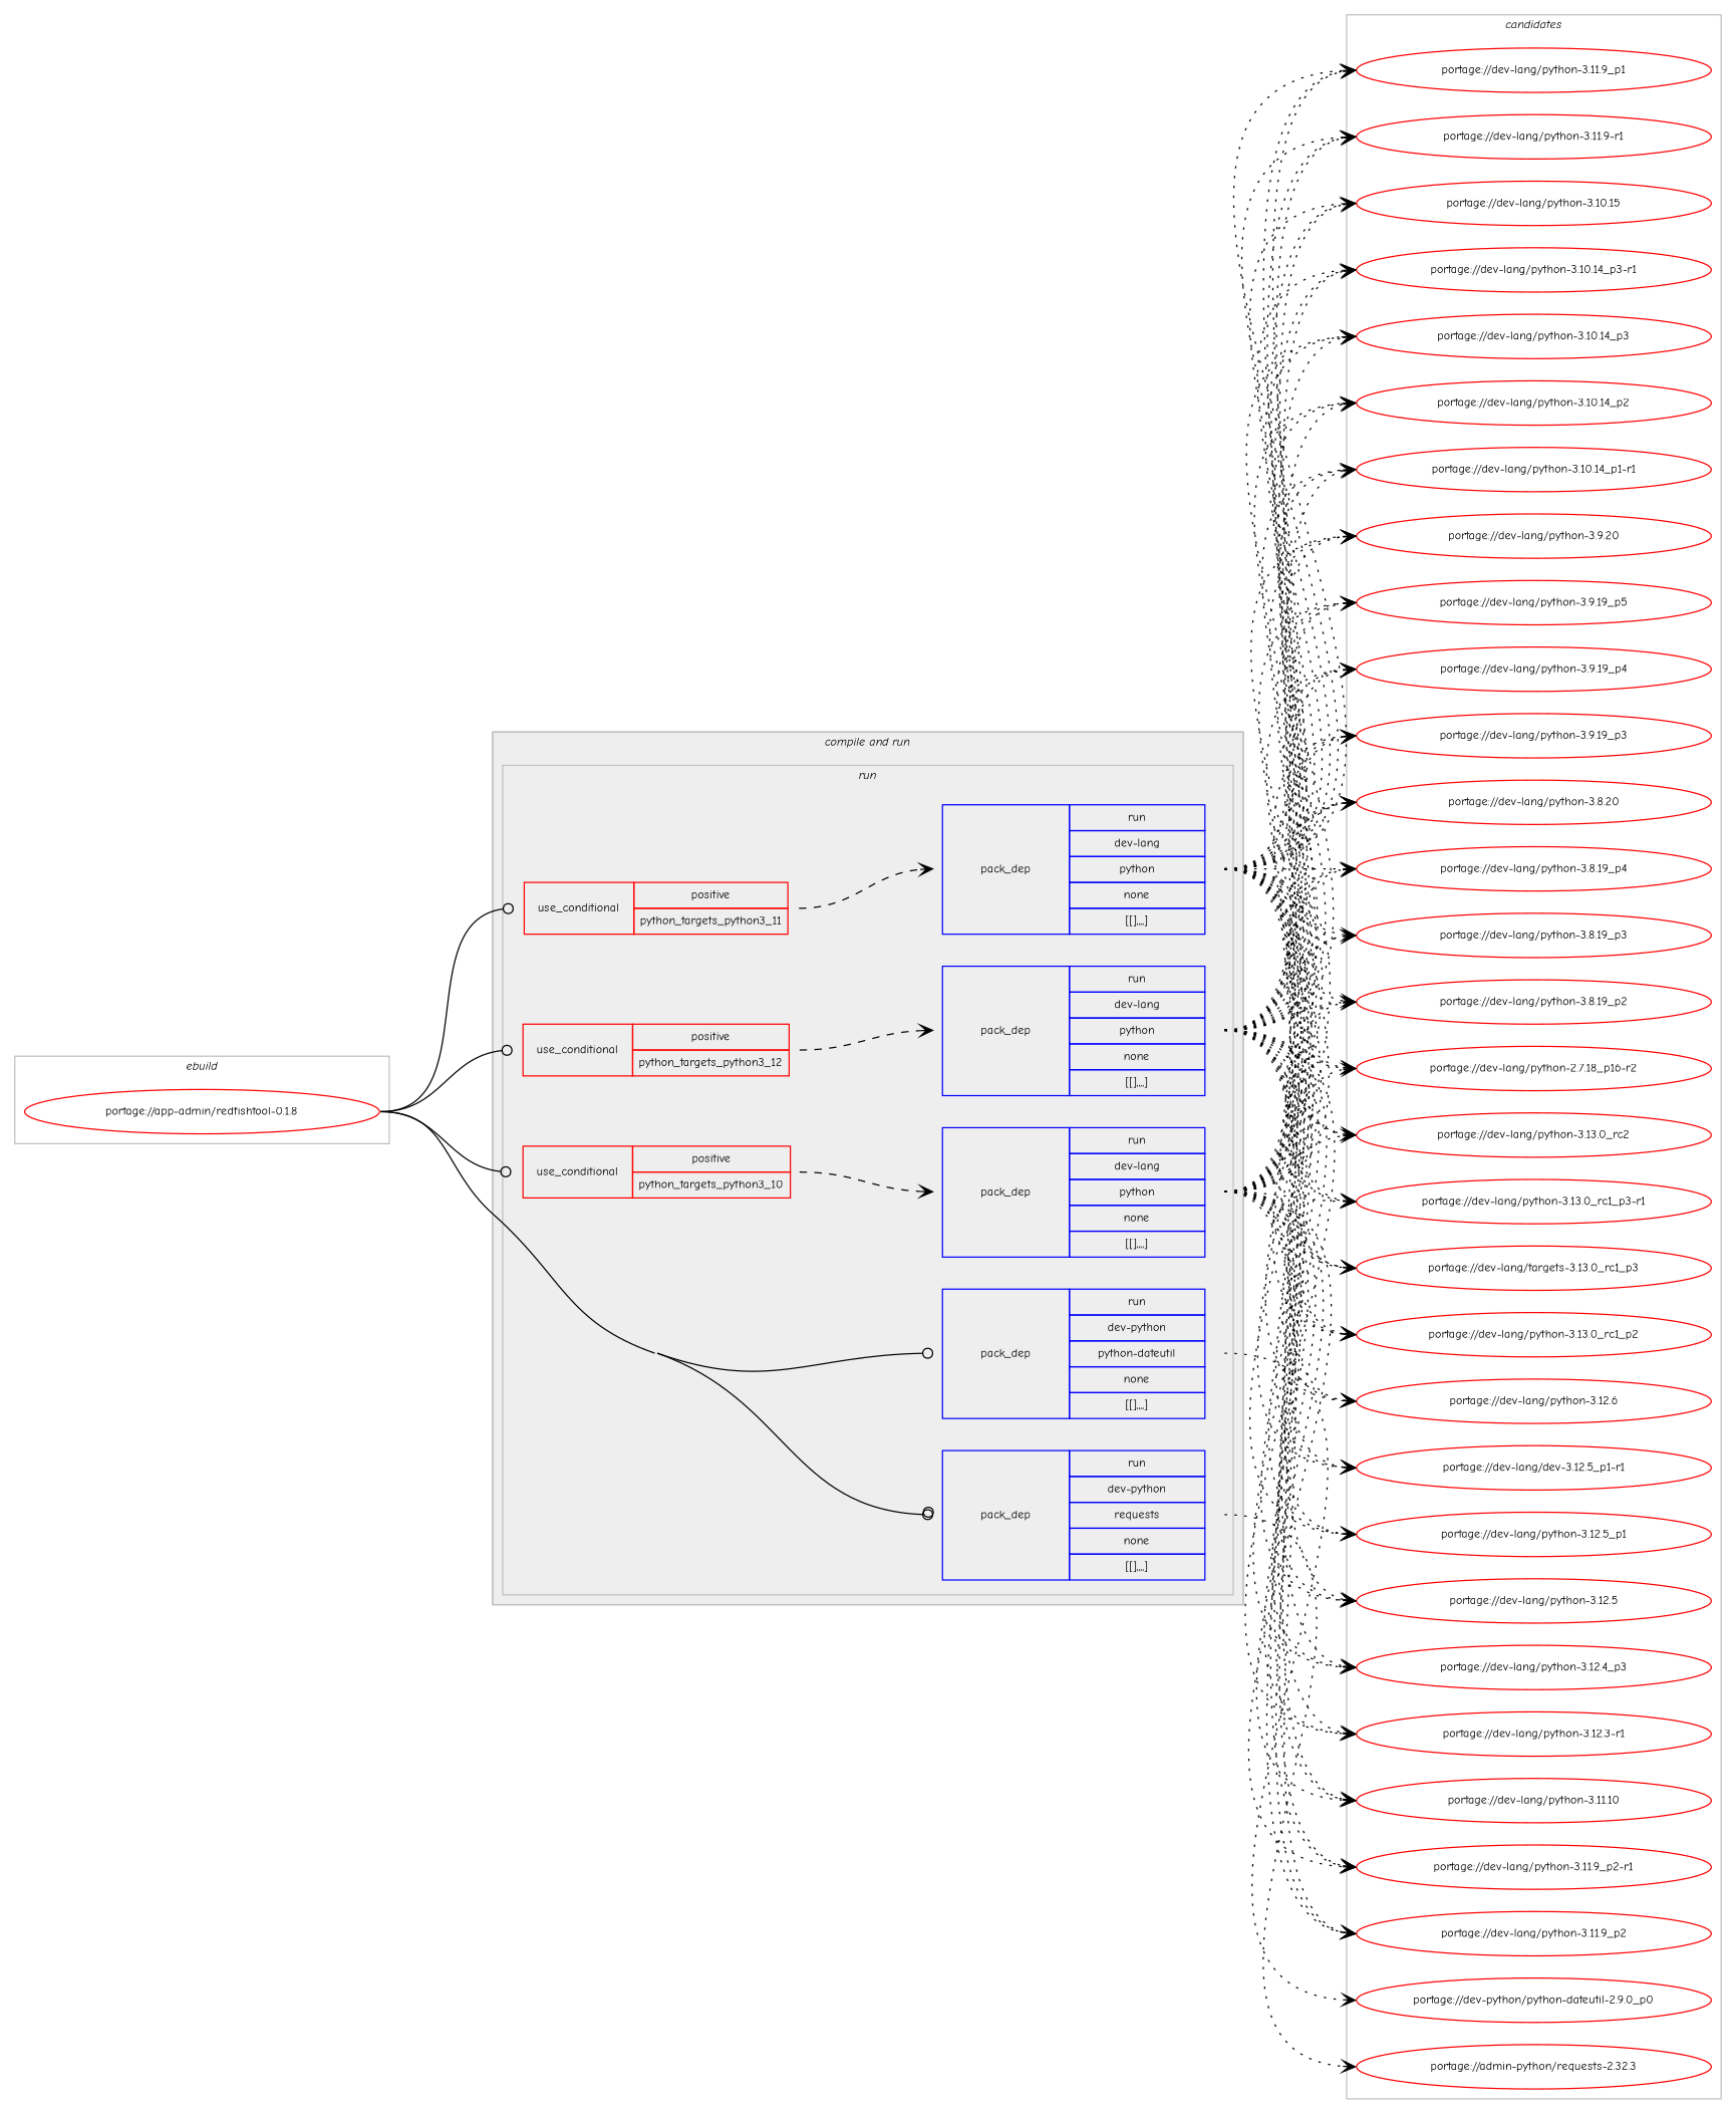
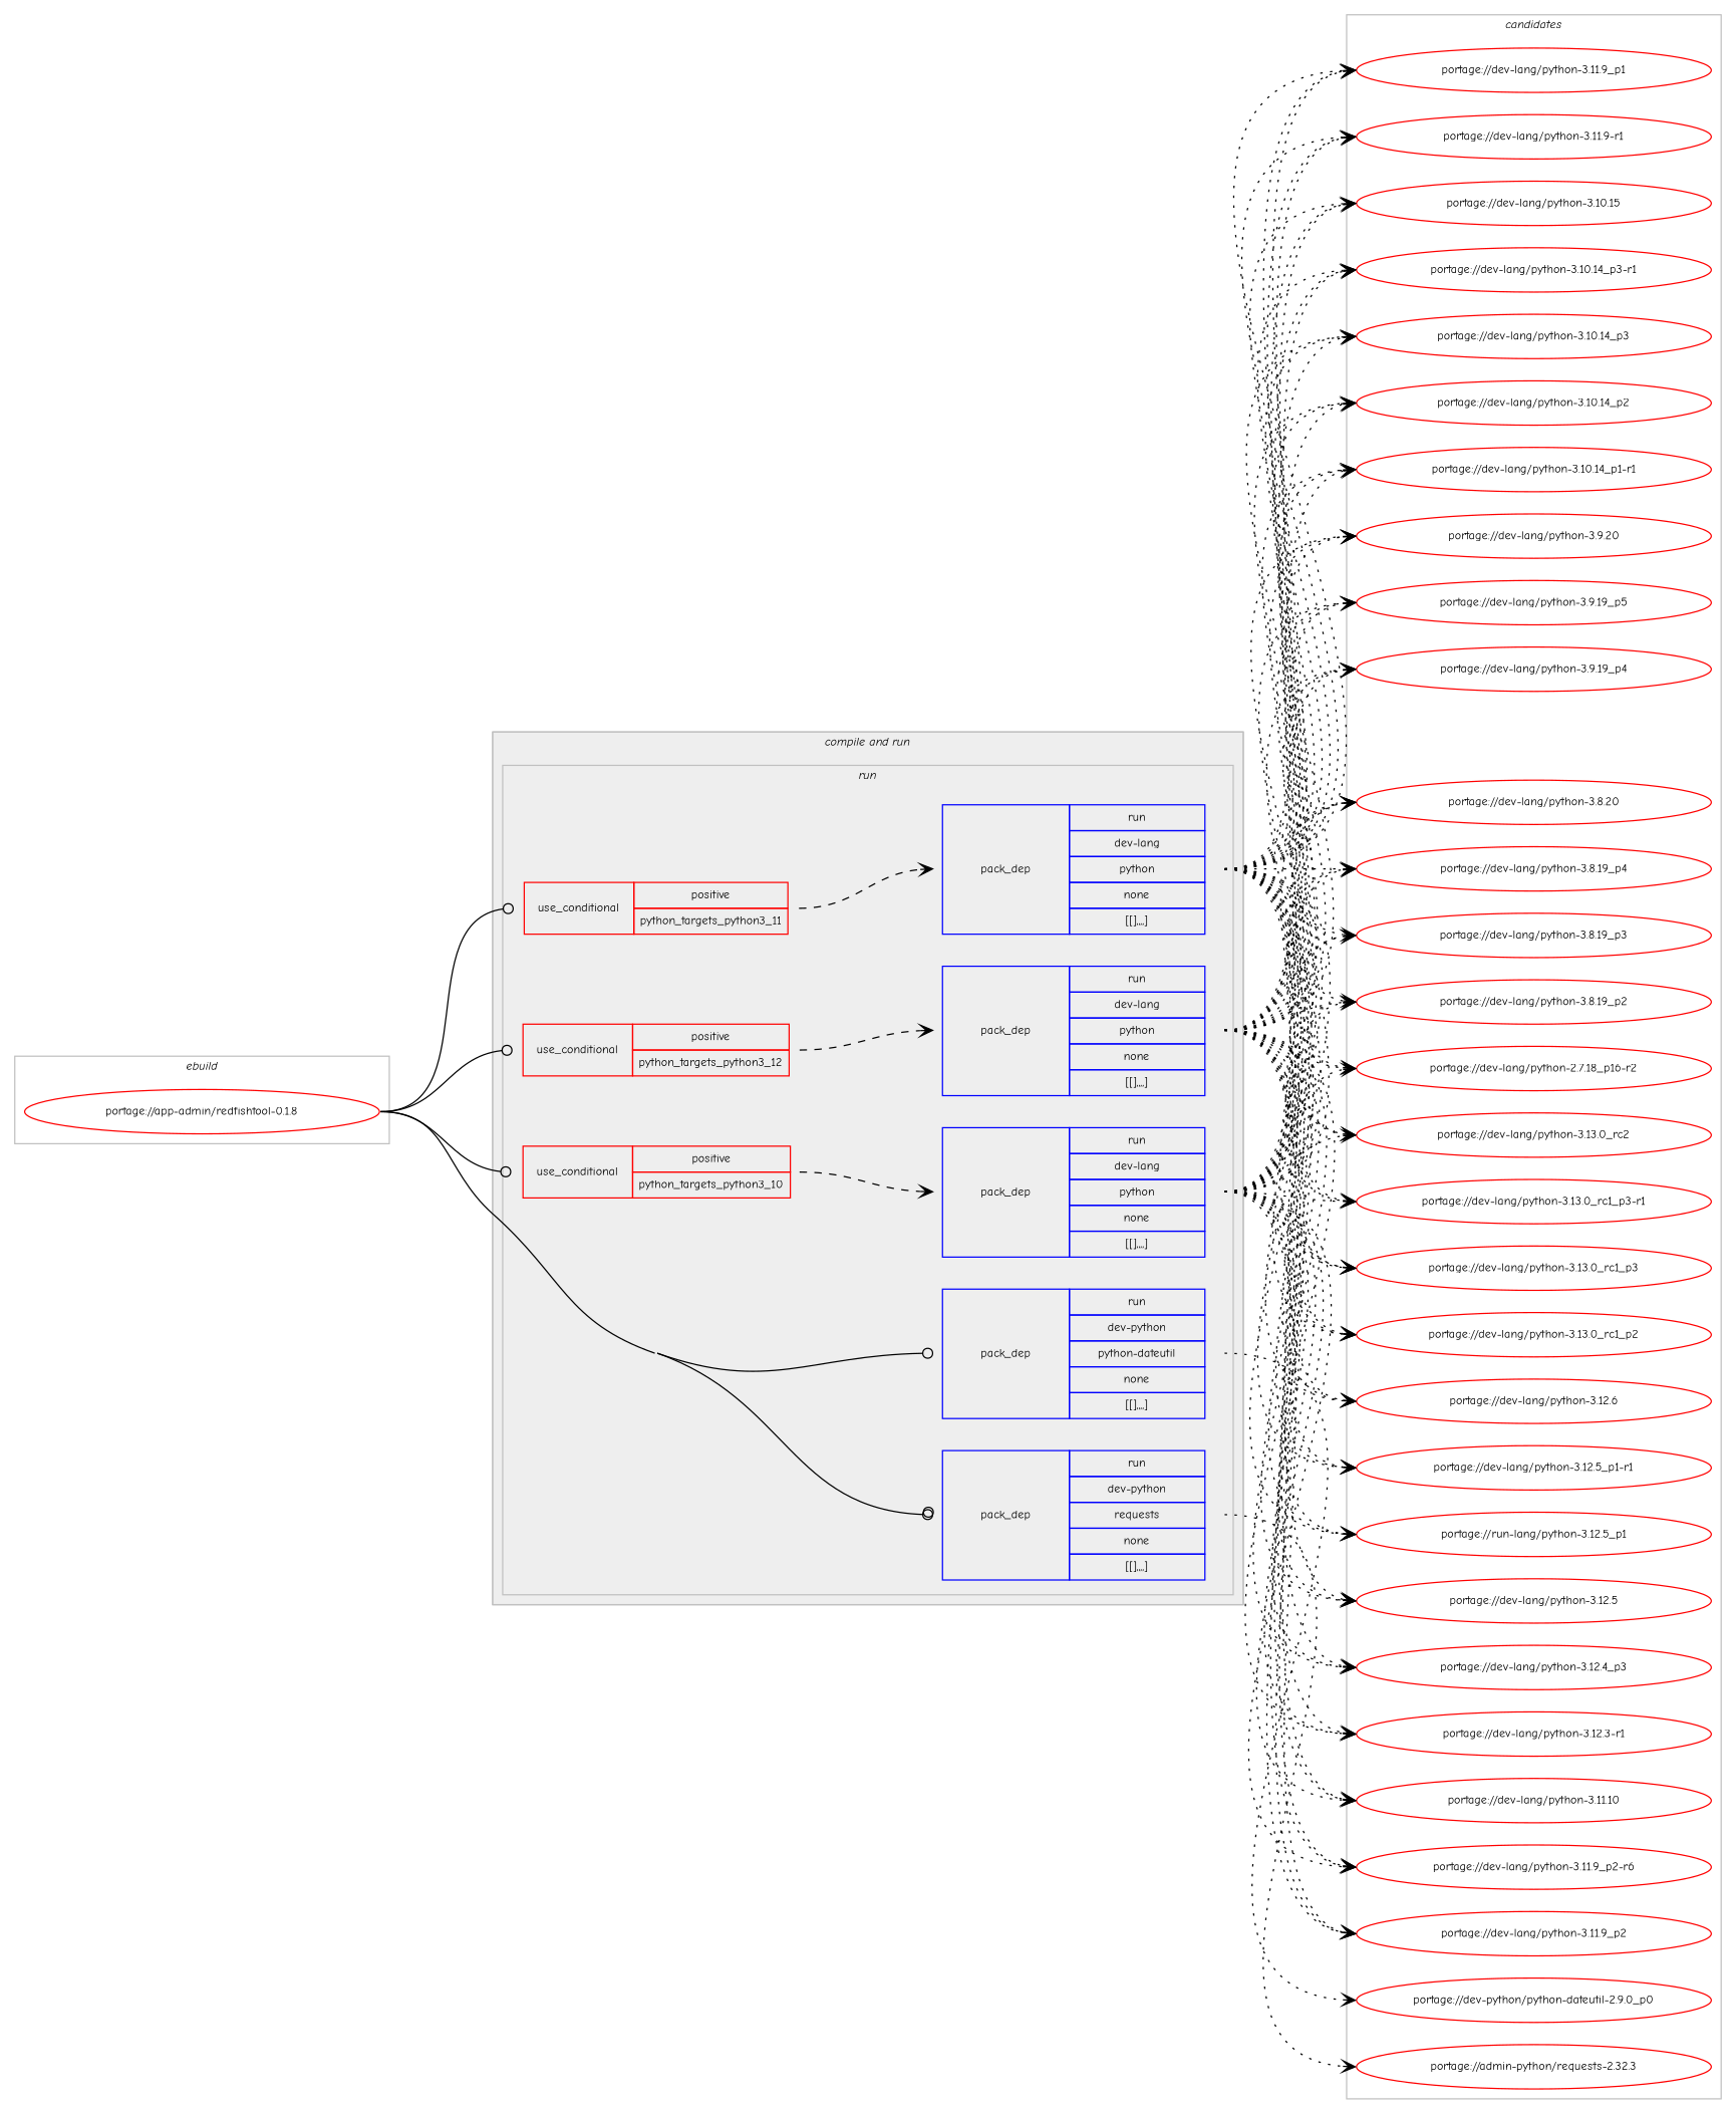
  digraph {
    compound=true
    concentrate=true
    fontname="Comic Neue"
    fontsize=10
    newrank=true
    rankdir=LR
    ranksep=1.5
    node [color=red fontname="Comic Neue" fontsize=10]
    edge [arrowhead=vee fontname="Comic Neue" headport=w style=dotted tailport=e weight=100]
    n1 [label="portage://app-admin/redfishtool-0.1.8" width=4]
    n2 [color=blue label=<<TABLE BORDER="0" CELLBORDER="1" CELLSPACING="0" CELLPADDING="4" WIDTH="220"><TR><TD ROWSPAN="6" CELLPADDING="30">pack_dep</TD></TR><TR><TD WIDTH="110">run</TD></TR><TR><TD>dev-lang</TD></TR><TR><TD>python</TD></TR><TR><TD>none</TD></TR><TR><TD>[[],,,,]</TD></TR></TABLE>> shape=none]
    n3 [label=<<TABLE BORDER="0" CELLBORDER="1" CELLSPACING="0" CELLPADDING="4"><TR><TD ROWSPAN="3" CELLPADDING="10">use_conditional</TD></TR><TR><TD>positive</TD></TR><TR><TD>python_targets_python3_10</TD></TR></TABLE>> shape=none]
    n4 [color=blue label=<<TABLE BORDER="0" CELLBORDER="1" CELLSPACING="0" CELLPADDING="4" WIDTH="220"><TR><TD ROWSPAN="6" CELLPADDING="30">pack_dep</TD></TR><TR><TD WIDTH="110">run</TD></TR><TR><TD>dev-lang</TD></TR><TR><TD>python</TD></TR><TR><TD>none</TD></TR><TR><TD>[[],,,,]</TD></TR></TABLE>> shape=none]
    n5 [label=<<TABLE BORDER="0" CELLBORDER="1" CELLSPACING="0" CELLPADDING="4"><TR><TD ROWSPAN="3" CELLPADDING="10">use_conditional</TD></TR><TR><TD>positive</TD></TR><TR><TD>python_targets_python3_11</TD></TR></TABLE>> shape=none]
    n6 [color=blue label=<<TABLE BORDER="0" CELLBORDER="1" CELLSPACING="0" CELLPADDING="4" WIDTH="220"><TR><TD ROWSPAN="6" CELLPADDING="30">pack_dep</TD></TR><TR><TD WIDTH="110">run</TD></TR><TR><TD>dev-lang</TD></TR><TR><TD>python</TD></TR><TR><TD>none</TD></TR><TR><TD>[[],,,,]</TD></TR></TABLE>> shape=none]
    n7 [label=<<TABLE BORDER="0" CELLBORDER="1" CELLSPACING="0" CELLPADDING="4"><TR><TD ROWSPAN="3" CELLPADDING="10">use_conditional</TD></TR><TR><TD>positive</TD></TR><TR><TD>python_targets_python3_12</TD></TR></TABLE>> shape=none]
    n8 [color=blue label=<<TABLE BORDER="0" CELLBORDER="1" CELLSPACING="0" CELLPADDING="4" WIDTH="220"><TR><TD ROWSPAN="6" CELLPADDING="30">pack_dep</TD></TR><TR><TD WIDTH="110">run</TD></TR><TR><TD>dev-python</TD></TR><TR><TD>python-dateutil</TD></TR><TR><TD>none</TD></TR><TR><TD>[[],,,,]</TD></TR></TABLE>> shape=none]
    n9 [color=blue label=<<TABLE BORDER="0" CELLBORDER="1" CELLSPACING="0" CELLPADDING="4" WIDTH="220"><TR><TD ROWSPAN="6" CELLPADDING="30">pack_dep</TD></TR><TR><TD WIDTH="110">run</TD></TR><TR><TD>dev-python</TD></TR><TR><TD>requests</TD></TR><TR><TD>none</TD></TR><TR><TD>[[],,,,]</TD></TR></TABLE>> shape=none]
    n10 [label="portage://dev-lang/python-3.13.0_rc2" width=4]
    n11 [label="portage://dev-lang/python-3.13.0_rc1_p3-r1" width=4]
-   n12 [label="portage://dev-lang/targets-3.13.0_rc1_p3" width=4]
+   n12 [label="portage://dev-lang/python-3.13.0_rc1_p3" width=4]
    n13 [label="portage://dev-lang/python-3.13.0_rc1_p2" width=4]
    n14 [label="portage://dev-lang/python-3.12.6" width=4]
-   n15 [label="portage://dev-lang/dev-3.12.5_p1-r1" width=4]
-   n16 [label="portage://dev-lang/python-3.12.5_p1" width=4]
+   n15 [label="portage://dev-lang/python-3.12.5_p1-r1" width=4]
+   n16 [label="portage://run-lang/python-3.12.5_p1" width=4]
    n17 [label="portage://dev-lang/python-3.12.5" width=4]
    n18 [label="portage://dev-lang/python-3.12.4_p3" width=4]
    n19 [label="portage://dev-lang/python-3.12.3-r1" width=4]
    n20 [label="portage://dev-lang/python-3.11.10" width=4]
-   n21 [label="portage://dev-lang/python-3.11.9_p2-r1" width=4]
+   n21 [label="portage://dev-lang/python-3.11.9_p2-r6" width=4]
    n22 [label="portage://dev-lang/python-3.11.9_p2" width=4]
    n23 [label="portage://dev-lang/python-3.11.9_p1" width=4]
    n24 [label="portage://dev-lang/python-3.11.9-r1" width=4]
    n25 [label="portage://dev-lang/python-3.10.15" width=4]
    n26 [label="portage://dev-lang/python-3.10.14_p3-r1" width=4]
    n27 [label="portage://dev-lang/python-3.10.14_p3" width=4]
    n28 [label="portage://dev-lang/python-3.10.14_p2" width=4]
    n29 [label="portage://dev-lang/python-3.10.14_p1-r1" width=4]
    n30 [label="portage://dev-lang/python-3.9.20" width=4]
    n31 [label="portage://dev-lang/python-3.9.19_p5" width=4]
    n32 [label="portage://dev-lang/python-3.9.19_p4" width=4]
-   n33 [label="portage://dev-lang/python-3.9.19_p3" width=4]
    n34 [label="portage://dev-lang/python-3.8.20" width=4]
    n35 [label="portage://dev-lang/python-3.8.19_p4" width=4]
    n36 [label="portage://dev-lang/python-3.8.19_p3" width=4]
    n37 [label="portage://dev-lang/python-3.8.19_p2" width=4]
    n38 [label="portage://dev-lang/python-2.7.18_p16-r2" width=4]
    n39 [label="portage://dev-python/python-dateutil-2.9.0_p0" width=4]
    n40 [label="portage://admin-python/requests-2.32.3" width=4]
    subgraph cluster_1 {
      color=gray
      label=<<i>ebuild</i>>
      n1
    }
    subgraph cluster_2 {
      color=gray
      label=<<i>dependencies</i>>
      subgraph cluster_3 {
        color=gray
        fillcolor="#eeeeee"
        label=<<i>compile</i>>
        style=filled
      }
      subgraph cluster_4 {
        color=gray
        fillcolor="#eeeeee"
        label=<<i>compile and run</i>>
        style=filled
      }
      subgraph cluster_5 {
        color=gray
        fillcolor="#eeeeee"
        label=<<i>run</i>>
        style=filled
        subgraph sub_6 {
          color=gray
          fillcolor="#eeeeee"
          label=<<i>run</i>>
          style=filled
          n3
          subgraph sub_7 {
            color=gray
            fillcolor="#eeeeee"
            label=<<i>run</i>>
            style=filled
            n2
          }
        }
        subgraph sub_8 {
          color=gray
          fillcolor="#eeeeee"
          label=<<i>run</i>>
          style=filled
          n5
          subgraph sub_9 {
            color=gray
            fillcolor="#eeeeee"
            label=<<i>run</i>>
            style=filled
            n4
          }
        }
        subgraph sub_10 {
          color=gray
          fillcolor="#eeeeee"
          label=<<i>run</i>>
          style=filled
          n7
          subgraph sub_11 {
            color=gray
            fillcolor="#eeeeee"
            label=<<i>run</i>>
            style=filled
            n6
          }
        }
        subgraph sub_12 {
          color=gray
          fillcolor="#eeeeee"
          label=<<i>run</i>>
          style=filled
          n8
        }
        subgraph sub_13 {
          color=gray
          fillcolor="#eeeeee"
          label=<<i>run</i>>
          style=filled
          n9
        }
      }
    }
    subgraph cluster_14 {
      color=gray
      label=<<i>candidates</i>>
      rank=same
      subgraph sub_15 {
        color=black
        label=<<i>candidates</i>>
        nodesep=1
        rank=same
        n10
        n11
        n12
        n13
        n14
        n15
        n16
        n17
        n18
        n19
        n20
        n21
        n22
        n23
        n24
        n25
        n26
        n27
        n28
        n29
        n30
        n31
        n32
-       n33
        n34
        n35
        n36
        n37
        n38
      }
      subgraph sub_16 {
        color=black
        label=<<i>candidates</i>>
        nodesep=1
        rank=same
        n10
        n11
        n12
        n13
        n14
        n15
        n16
        n17
        n18
        n19
        n20
        n21
        n22
        n23
        n24
        n25
        n26
        n27
        n28
        n29
        n30
        n31
        n32
-       n33
        n34
        n35
        n36
        n37
        n38
      }
      subgraph sub_17 {
        color=black
        label=<<i>candidates</i>>
        nodesep=1
        rank=same
        n10
        n11
        n12
        n13
        n14
        n15
        n16
        n17
        n18
        n19
        n20
        n21
        n22
        n23
        n24
        n25
        n26
        n27
        n28
        n29
        n30
        n31
        n32
-       n33
        n34
        n35
        n36
        n37
        n38
      }
      subgraph sub_18 {
        color=black
        label=<<i>candidates</i>>
        nodesep=1
        rank=same
        n39
      }
      subgraph sub_19 {
        color=black
        label=<<i>candidates</i>>
        nodesep=1
        rank=same
        n40
      }
    }
    n1 -> n3 [arrowhead=odot style=solid weight=20]
    n1 -> n5 [arrowhead=odot style=solid weight=20]
    n1 -> n7 [arrowhead=odot style=solid weight=20]
    n1 -> n8 [arrowhead=odot style=solid weight=20]
    n1 -> n9 [arrowhead=odot style=solid weight=20]
    n2 -> n10
    n2 -> n11
    n2 -> n12
    n2 -> n13
    n2 -> n14
    n2 -> n15
    n2 -> n16
    n2 -> n17
    n2 -> n18
    n2 -> n19
    n2 -> n20
    n2 -> n21
    n2 -> n22
    n2 -> n23
    n2 -> n24
    n2 -> n25
    n2 -> n26
    n2 -> n27
    n2 -> n28
    n2 -> n29
    n2 -> n30
    n2 -> n31
    n2 -> n32
-   n2 -> n33
    n2 -> n34
    n2 -> n35
    n2 -> n36
    n2 -> n37
    n2 -> n38
    n3 -> n2 [style=dashed weight=20]
    n4 -> n10
    n4 -> n11
    n4 -> n12
    n4 -> n13
    n4 -> n14
    n4 -> n15
    n4 -> n16
    n4 -> n17
    n4 -> n18
    n4 -> n19
    n4 -> n20
    n4 -> n21
    n4 -> n22
    n4 -> n23
    n4 -> n24
    n4 -> n25
    n4 -> n26
    n4 -> n27
    n4 -> n28
    n4 -> n29
    n4 -> n30
    n4 -> n31
    n4 -> n32
-   n4 -> n33
    n4 -> n34
    n4 -> n35
    n4 -> n36
    n4 -> n37
    n4 -> n38
    n5 -> n4 [style=dashed weight=20]
    n6 -> n10
    n6 -> n11
    n6 -> n12
    n6 -> n13
    n6 -> n14
    n6 -> n15
    n6 -> n16
    n6 -> n17
    n6 -> n18
    n6 -> n19
    n6 -> n20
    n6 -> n21
    n6 -> n22
    n6 -> n23
    n6 -> n24
    n6 -> n25
    n6 -> n26
    n6 -> n27
    n6 -> n28
    n6 -> n29
    n6 -> n30
    n6 -> n31
    n6 -> n32
-   n6 -> n33
    n6 -> n34
    n6 -> n35
    n6 -> n36
    n6 -> n37
    n6 -> n38
    n7 -> n6 [style=dashed weight=20]
    n8 -> n39
    n9 -> n40
  }
